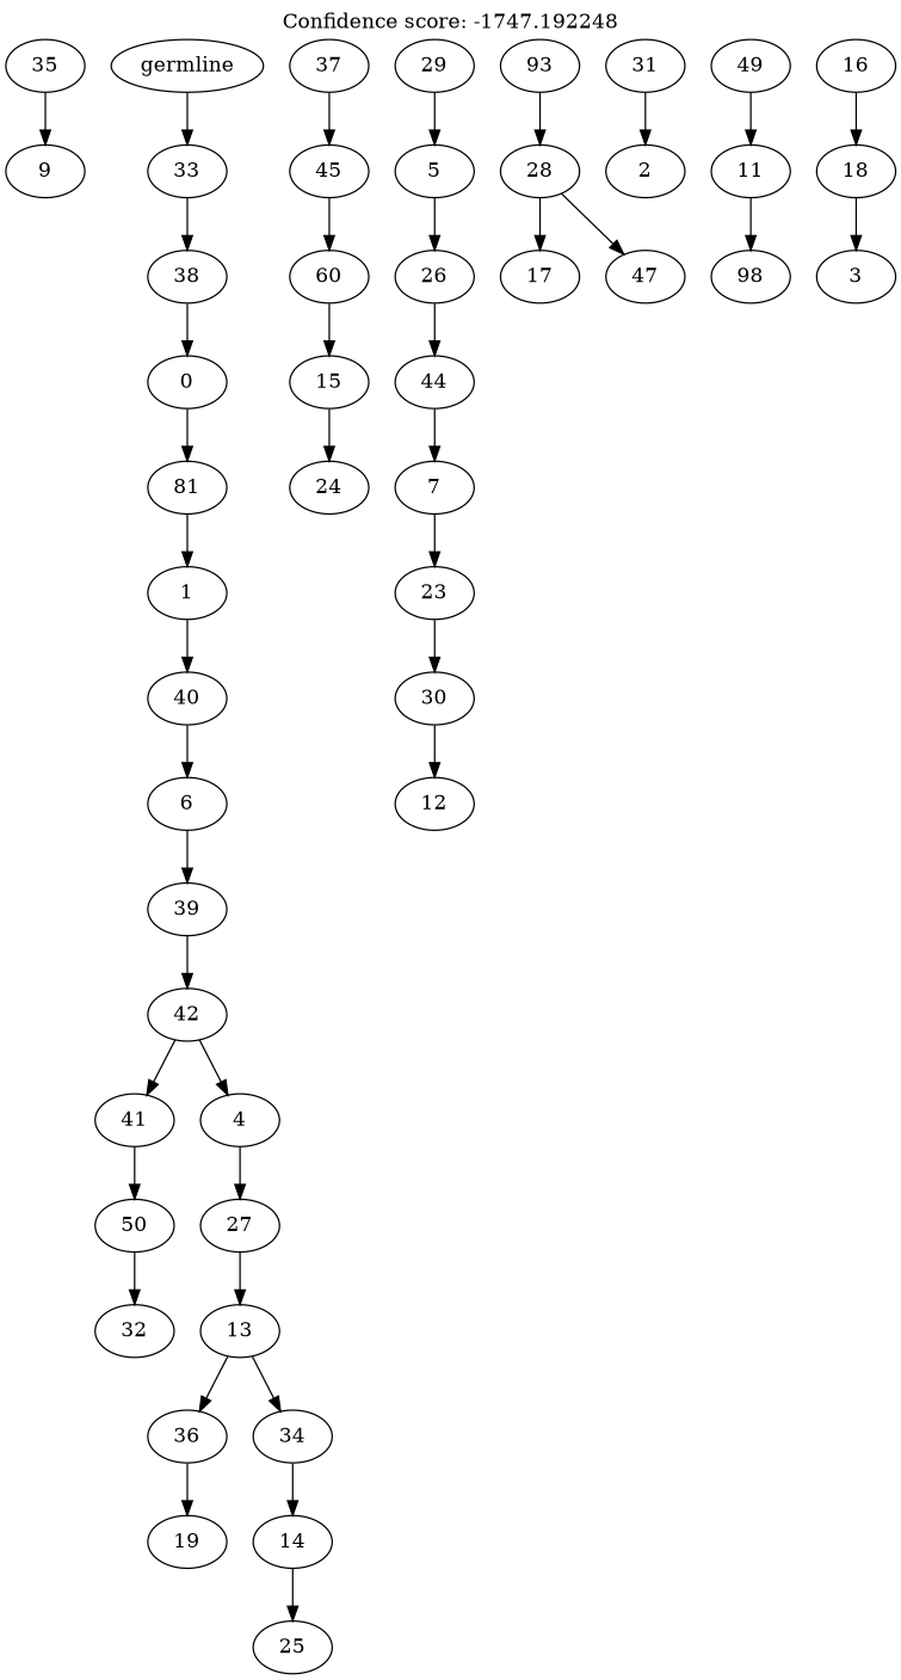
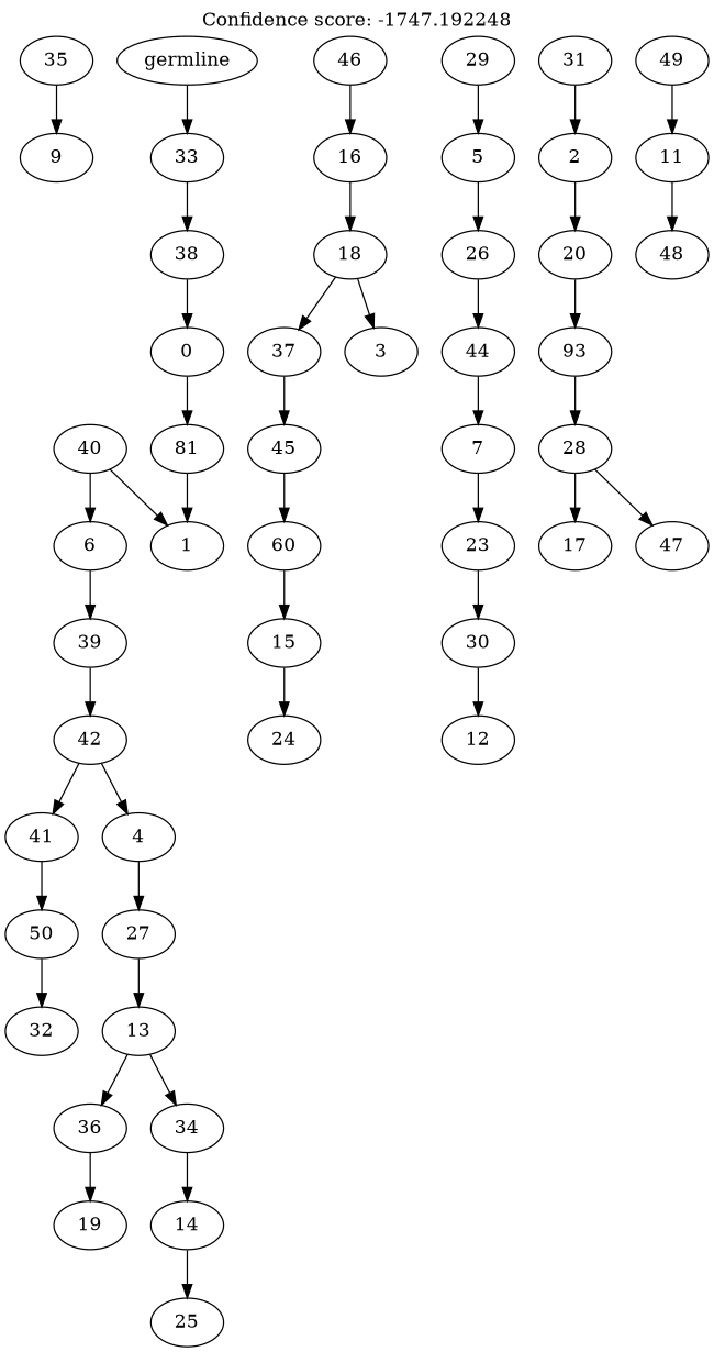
  digraph {
    label="Confidence score: -1747.192248"
    labelloc=t
    n1 [label=35]
    n2 [label=9]
    n3 [label=32]
    n4 [label=50]
    n5 [label=41]
    n6 [label=36]
    n7 [label=19]
    n8 [label=15]
    n9 [label=24]
    n10 [label=60]
    n11 [label=45]
    n12 [label=37]
    n13 [label=30]
    n14 [label=12]
    n15 [label=23]
    n16 [label=7]
    n17 [label=44]
    n18 [label=26]
    n19 [label=5]
    n20 [label=29]
    n21 [label=17]
    n22 [label=28]
    n23 [label=47]
    n24 [label=93]
+   n25 [label=20]
    n26 [label=2]
    n27 [label=31]
-   n28 [label=98]
+   n28 [label=48]
    n29 [label=11]
    n30 [label=49]
    n31 [label=3]
    n32 [label=18]
    n33 [label=16]
+   n34 [label=46]
    n35 [label=25]
    n36 [label=14]
    n37 [label=34]
    n38 [label=13]
    n39 [label=27]
    n40 [label=4]
    n41 [label=42]
    n42 [label=39]
    n43 [label=6]
    n44 [label=40]
    n45 [label=1]
    n46 [label=81]
    n47 [label=0]
    n48 [label=38]
    n49 [label=33]
    n50 [label=germline]
    n1 -> n2
    n4 -> n3
    n5 -> n4
    n6 -> n7
    n8 -> n9
    n10 -> n8
    n11 -> n10
    n12 -> n11
    n13 -> n14
    n15 -> n13
    n16 -> n15
    n17 -> n16
    n18 -> n17
    n19 -> n18
    n20 -> n19
    n22 -> n21
    n22 -> n23
    n24 -> n22
+   n25 -> n24
+   n26 -> n25
    n27 -> n26
    n29 -> n28
    n30 -> n29
+   n32 -> n12
    n32 -> n31
    n33 -> n32
+   n34 -> n33
    n36 -> n35
    n37 -> n36
    n38 -> n6
    n38 -> n37
    n39 -> n38
    n40 -> n39
    n41 -> n5
    n41 -> n40
    n42 -> n41
    n43 -> n42
    n44 -> n43
-   n45 -> n44
+   n44 -> n45
    n46 -> n45
    n47 -> n46
    n48 -> n47
    n49 -> n48
    n50 -> n49
  }
